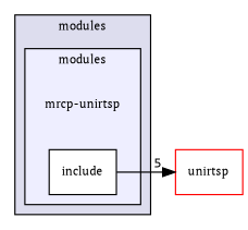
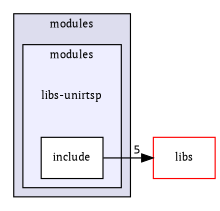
  digraph {
    compound=true
    rankdir=LR
    fontname="PT Serif"
    node [fontname="PT Serif" fontsize=10 shape=box fillcolor=white style=filled]
-   n1 [label="mrcp-unirtsp" shape=plaintext fillcolor="" style=""]
+   n1 [label="libs-unirtsp" shape=plaintext fillcolor="" style=""]
    n2 [color=black label=include]
-   n3 [color=red label=unirtsp]
+   n3 [color=red label=libs]
    subgraph cluster_1 {
      bgcolor="#ddddee"
      fontsize=10
      label=modules
      pencolor=black
      subgraph cluster_2 {
        bgcolor="#eeeeff"
        fontsize=10
        pencolor=black
        n1
        n2
      }
    }
    n2 -> n3 [headlabel=5 labeldistance=1.5 labelfontname=Helvetica labelfontsize=10 fontname="PT Serif"]
  }
